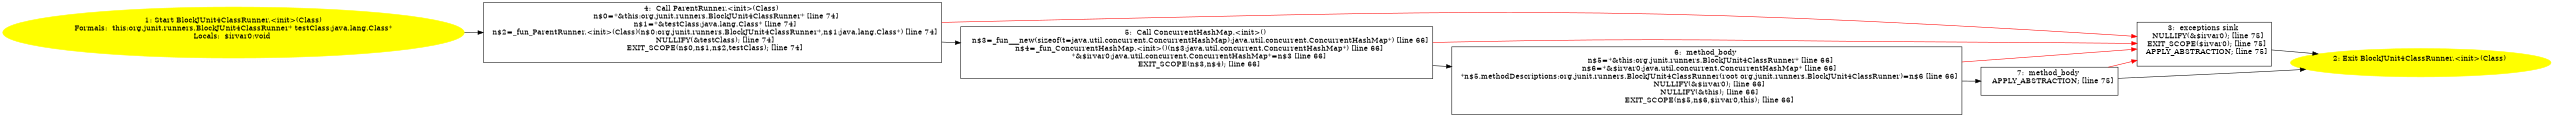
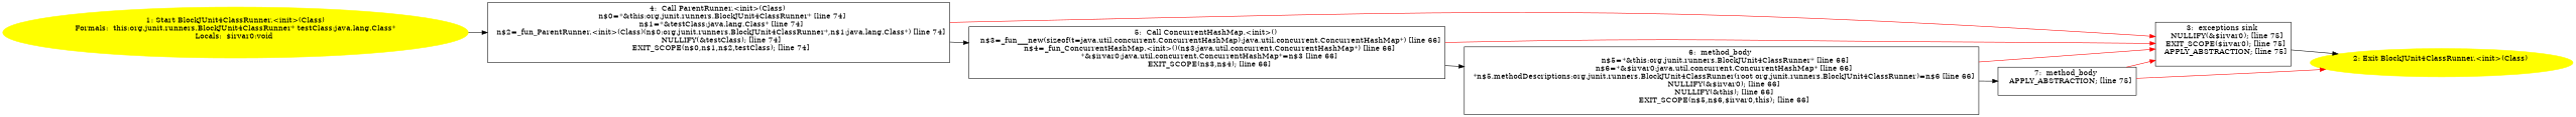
  digraph {
    rankdir=LR
    node [shape=box]
    n1 [color=yellow label="1: Start BlockJUnit4ClassRunner.<init>(Class)\nFormals:  this:org.junit.runners.BlockJUnit4ClassRunner* testClass:java.lang.Class*\nLocals:  $irvar0:void \n  " style=filled shape=""]
    n2 [label="4:  Call ParentRunner.<init>(Class) \n   n$0=*&this:org.junit.runners.BlockJUnit4ClassRunner* [line 74]\n  n$1=*&testClass:java.lang.Class* [line 74]\n  n$2=_fun_ParentRunner.<init>(Class)(n$0:org.junit.runners.BlockJUnit4ClassRunner*,n$1:java.lang.Class*) [line 74]\n  NULLIFY(&testClass); [line 74]\n  EXIT_SCOPE(n$0,n$1,n$2,testClass); [line 74]\n "]
    n3 [label="3:  exceptions sink \n   NULLIFY(&$irvar0); [line 75]\n  EXIT_SCOPE($irvar0); [line 75]\n  APPLY_ABSTRACTION; [line 75]\n "]
    n4 [label="5:  Call ConcurrentHashMap.<init>() \n   n$3=_fun___new(sizeof(t=java.util.concurrent.ConcurrentHashMap):java.util.concurrent.ConcurrentHashMap*) [line 66]\n  n$4=_fun_ConcurrentHashMap.<init>()(n$3:java.util.concurrent.ConcurrentHashMap*) [line 66]\n  *&$irvar0:java.util.concurrent.ConcurrentHashMap*=n$3 [line 66]\n  EXIT_SCOPE(n$3,n$4); [line 66]\n "]
    n5 [color=yellow label="2: Exit BlockJUnit4ClassRunner.<init>(Class) \n  " style=filled shape=""]
    n6 [label="6:  method_body \n   n$5=*&this:org.junit.runners.BlockJUnit4ClassRunner* [line 66]\n  n$6=*&$irvar0:java.util.concurrent.ConcurrentHashMap* [line 66]\n  *n$5.methodDescriptions:org.junit.runners.BlockJUnit4ClassRunner(root org.junit.runners.BlockJUnit4ClassRunner)=n$6 [line 66]\n  NULLIFY(&$irvar0); [line 66]\n  NULLIFY(&this); [line 66]\n  EXIT_SCOPE(n$5,n$6,$irvar0,this); [line 66]\n "]
    n7 [label="7:  method_body \n   APPLY_ABSTRACTION; [line 75]\n "]
    n1 -> n2
    n2 -> n3 [color=red]
    n2 -> n4
    n3 -> n5
    n4 -> n3 [color=red]
    n4 -> n6
    n6 -> n3 [color=red]
    n6 -> n7
    n7 -> n3 [color=red]
-   n7 -> n5
+   n7 -> n5 [color=red]
  }
